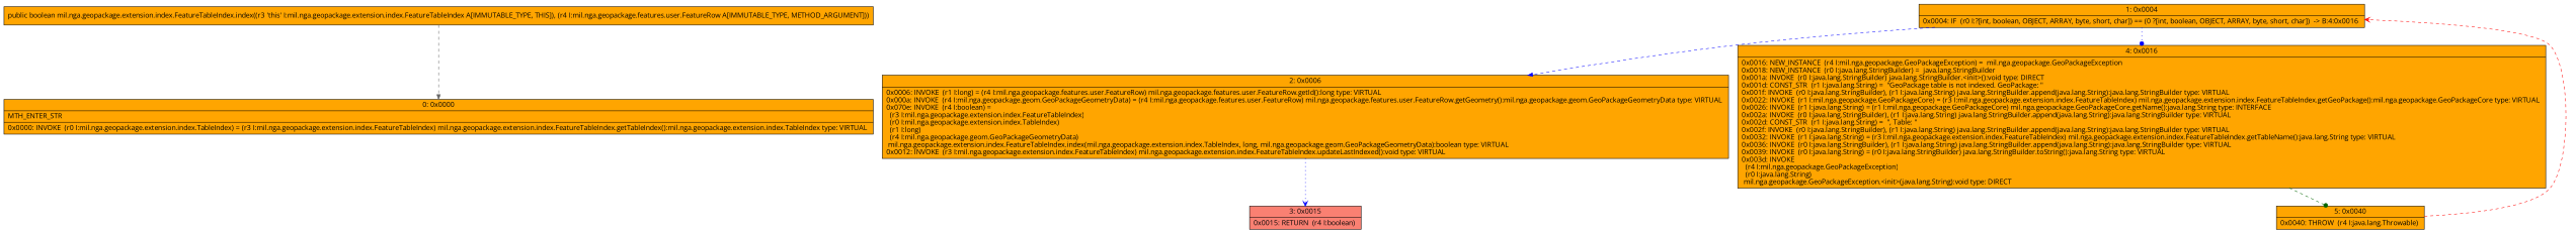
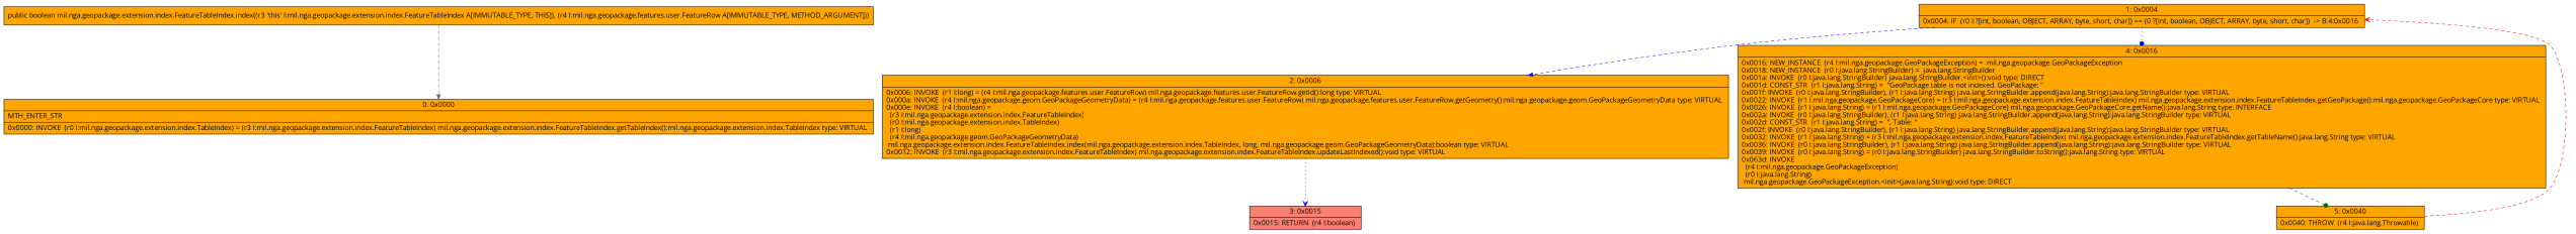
  digraph {
    fontname="Open Sans"
    node [fillcolor=orange fontname="Open Sans" shape=record style=filled]
    edge [arrowhead=normal color=blue fontname="Open Sans" style=dashed]
    n1 [label="{0\:\ 0x0000|MTH_ENTER_STR\l|0x0000: INVOKE  (r0 I:mil.nga.geopackage.extension.index.TableIndex) = (r3 I:mil.nga.geopackage.extension.index.FeatureTableIndex) mil.nga.geopackage.extension.index.FeatureTableIndex.getTableIndex():mil.nga.geopackage.extension.index.TableIndex type: VIRTUAL \l}"]
    n2 [label="{1\:\ 0x0004|0x0004: IF  (r0 I:?[int, boolean, OBJECT, ARRAY, byte, short, char]) == (0 ?[int, boolean, OBJECT, ARRAY, byte, short, char])  \-\> B:4:0x0016 \l}"]
-   n3 [label="{2\:\ 0x0006|0x0006: INVOKE  (r1 I:long) = (r4 I:mil.nga.geopackage.features.user.FeatureRow) mil.nga.geopackage.features.user.FeatureRow.getId():long type: VIRTUAL \l0x000a: INVOKE  (r4 I:mil.nga.geopackage.geom.GeoPackageGeometryData) = (r4 I:mil.nga.geopackage.features.user.FeatureRow) mil.nga.geopackage.features.user.FeatureRow.getGeometry():mil.nga.geopackage.geom.GeoPackageGeometryData type: VIRTUAL \l0x070e: INVOKE  (r4 I:boolean) = \l  (r3 I:mil.nga.geopackage.extension.index.FeatureTableIndex)\l  (r0 I:mil.nga.geopackage.extension.index.TableIndex)\l  (r1 I:long)\l  (r4 I:mil.nga.geopackage.geom.GeoPackageGeometryData)\l mil.nga.geopackage.extension.index.FeatureTableIndex.index(mil.nga.geopackage.extension.index.TableIndex, long, mil.nga.geopackage.geom.GeoPackageGeometryData):boolean type: VIRTUAL \l0x0012: INVOKE  (r3 I:mil.nga.geopackage.extension.index.FeatureTableIndex) mil.nga.geopackage.extension.index.FeatureTableIndex.updateLastIndexed():void type: VIRTUAL \l}"]
-   n4 [label="{4\:\ 0x0016|0x0016: NEW_INSTANCE  (r4 I:mil.nga.geopackage.GeoPackageException) =  mil.nga.geopackage.GeoPackageException \l0x0018: NEW_INSTANCE  (r0 I:java.lang.StringBuilder) =  java.lang.StringBuilder \l0x001a: INVOKE  (r0 I:java.lang.StringBuilder) java.lang.StringBuilder.\<init\>():void type: DIRECT \l0x001d: CONST_STR  (r1 I:java.lang.String) =  \"GeoPackage table is not indexed. GeoPackage: \" \l0x001f: INVOKE  (r0 I:java.lang.StringBuilder), (r1 I:java.lang.String) java.lang.StringBuilder.append(java.lang.String):java.lang.StringBuilder type: VIRTUAL \l0x0022: INVOKE  (r1 I:mil.nga.geopackage.GeoPackageCore) = (r3 I:mil.nga.geopackage.extension.index.FeatureTableIndex) mil.nga.geopackage.extension.index.FeatureTableIndex.getGeoPackage():mil.nga.geopackage.GeoPackageCore type: VIRTUAL \l0x0026: INVOKE  (r1 I:java.lang.String) = (r1 I:mil.nga.geopackage.GeoPackageCore) mil.nga.geopackage.GeoPackageCore.getName():java.lang.String type: INTERFACE \l0x002a: INVOKE  (r0 I:java.lang.StringBuilder), (r1 I:java.lang.String) java.lang.StringBuilder.append(java.lang.String):java.lang.StringBuilder type: VIRTUAL \l0x002d: CONST_STR  (r1 I:java.lang.String) =  \", Table: \" \l0x002f: INVOKE  (r0 I:java.lang.StringBuilder), (r1 I:java.lang.String) java.lang.StringBuilder.append(java.lang.String):java.lang.StringBuilder type: VIRTUAL \l0x0032: INVOKE  (r1 I:java.lang.String) = (r3 I:mil.nga.geopackage.extension.index.FeatureTableIndex) mil.nga.geopackage.extension.index.FeatureTableIndex.getTableName():java.lang.String type: VIRTUAL \l0x0036: INVOKE  (r0 I:java.lang.StringBuilder), (r1 I:java.lang.String) java.lang.StringBuilder.append(java.lang.String):java.lang.StringBuilder type: VIRTUAL \l0x0039: INVOKE  (r0 I:java.lang.String) = (r0 I:java.lang.StringBuilder) java.lang.StringBuilder.toString():java.lang.String type: VIRTUAL \l0x003d: INVOKE  \l  (r4 I:mil.nga.geopackage.GeoPackageException)\l  (r0 I:java.lang.String)\l mil.nga.geopackage.GeoPackageException.\<init\>(java.lang.String):void type: DIRECT \l}"]
+   n3 [label="{2\:\ 0x0006|0x0006: INVOKE  (r1 I:long) = (r4 I:mil.nga.geopackage.features.user.FeatureRow) mil.nga.geopackage.features.user.FeatureRow.getId():long type: VIRTUAL \l0x000a: INVOKE  (r4 I:mil.nga.geopackage.geom.GeoPackageGeometryData) = (r4 I:mil.nga.geopackage.features.user.FeatureRow) mil.nga.geopackage.features.user.FeatureRow.getGeometry():mil.nga.geopackage.geom.GeoPackageGeometryData type: VIRTUAL \l0x000e: INVOKE  (r4 I:boolean) = \l  (r3 I:mil.nga.geopackage.extension.index.FeatureTableIndex)\l  (r0 I:mil.nga.geopackage.extension.index.TableIndex)\l  (r1 I:long)\l  (r4 I:mil.nga.geopackage.geom.GeoPackageGeometryData)\l mil.nga.geopackage.extension.index.FeatureTableIndex.index(mil.nga.geopackage.extension.index.TableIndex, long, mil.nga.geopackage.geom.GeoPackageGeometryData):boolean type: VIRTUAL \l0x0012: INVOKE  (r3 I:mil.nga.geopackage.extension.index.FeatureTableIndex) mil.nga.geopackage.extension.index.FeatureTableIndex.updateLastIndexed():void type: VIRTUAL \l}"]
+   n4 [label="{4\:\ 0x0016|0x0016: NEW_INSTANCE  (r4 I:mil.nga.geopackage.GeoPackageException) =  mil.nga.geopackage.GeoPackageException \l0x0018: NEW_INSTANCE  (r0 I:java.lang.StringBuilder) =  java.lang.StringBuilder \l0x001a: INVOKE  (r0 I:java.lang.StringBuilder) java.lang.StringBuilder.\<init\>():void type: DIRECT \l0x001d: CONST_STR  (r1 I:java.lang.String) =  \"GeoPackage table is not indexed. GeoPackage: \" \l0x001f: INVOKE  (r0 I:java.lang.StringBuilder), (r1 I:java.lang.String) java.lang.StringBuilder.append(java.lang.String):java.lang.StringBuilder type: VIRTUAL \l0x0022: INVOKE  (r1 I:mil.nga.geopackage.GeoPackageCore) = (r3 I:mil.nga.geopackage.extension.index.FeatureTableIndex) mil.nga.geopackage.extension.index.FeatureTableIndex.getGeoPackage():mil.nga.geopackage.GeoPackageCore type: VIRTUAL \l0x0026: INVOKE  (r1 I:java.lang.String) = (r1 I:mil.nga.geopackage.GeoPackageCore) mil.nga.geopackage.GeoPackageCore.getName():java.lang.String type: INTERFACE \l0x002a: INVOKE  (r0 I:java.lang.StringBuilder), (r1 I:java.lang.String) java.lang.StringBuilder.append(java.lang.String):java.lang.StringBuilder type: VIRTUAL \l0x002d: CONST_STR  (r1 I:java.lang.String) =  \", Table: \" \l0x002f: INVOKE  (r0 I:java.lang.StringBuilder), (r1 I:java.lang.String) java.lang.StringBuilder.append(java.lang.String):java.lang.StringBuilder type: VIRTUAL \l0x0032: INVOKE  (r1 I:java.lang.String) = (r3 I:mil.nga.geopackage.extension.index.FeatureTableIndex) mil.nga.geopackage.extension.index.FeatureTableIndex.getTableName():java.lang.String type: VIRTUAL \l0x0036: INVOKE  (r0 I:java.lang.StringBuilder), (r1 I:java.lang.String) java.lang.StringBuilder.append(java.lang.String):java.lang.StringBuilder type: VIRTUAL \l0x0039: INVOKE  (r0 I:java.lang.String) = (r0 I:java.lang.StringBuilder) java.lang.StringBuilder.toString():java.lang.String type: VIRTUAL \l0x063d: INVOKE  \l  (r4 I:mil.nga.geopackage.GeoPackageException)\l  (r0 I:java.lang.String)\l mil.nga.geopackage.GeoPackageException.\<init\>(java.lang.String):void type: DIRECT \l}"]
    n5 [fillcolor=salmon label="{3\:\ 0x0015|0x0015: RETURN  (r4 I:boolean) \l}"]
    n6 [label="{5\:\ 0x0040|0x0040: THROW  (r4 I:java.lang.Throwable) \l}"]
    n7 [label="{public boolean mil.nga.geopackage.extension.index.FeatureTableIndex.index((r3 'this' I:mil.nga.geopackage.extension.index.FeatureTableIndex A[IMMUTABLE_TYPE, THIS]), (r4 I:mil.nga.geopackage.features.user.FeatureRow A[IMMUTABLE_TYPE, METHOD_ARGUMENT])) }"]
    n2 -> n3
    n2 -> n4 [arrowhead=dot style=dotted]
    n3 -> n5 [arrowhead=vee style=dotted]
    n4 -> n6 [arrowhead=dot color=darkgreen]
    n6 -> n2 [arrowhead=vee color=red]
    n7 -> n1 [color=gray40]
  }
